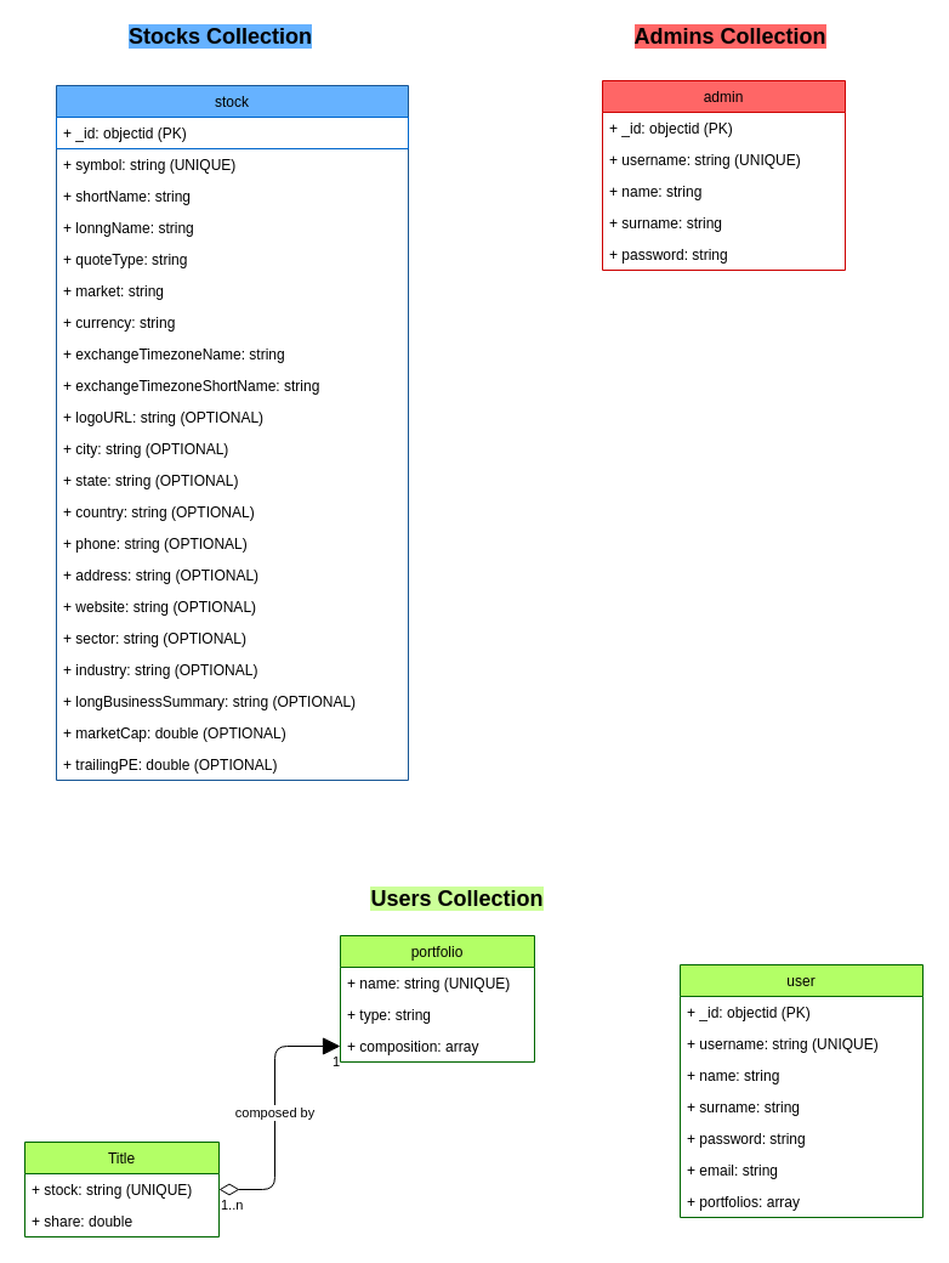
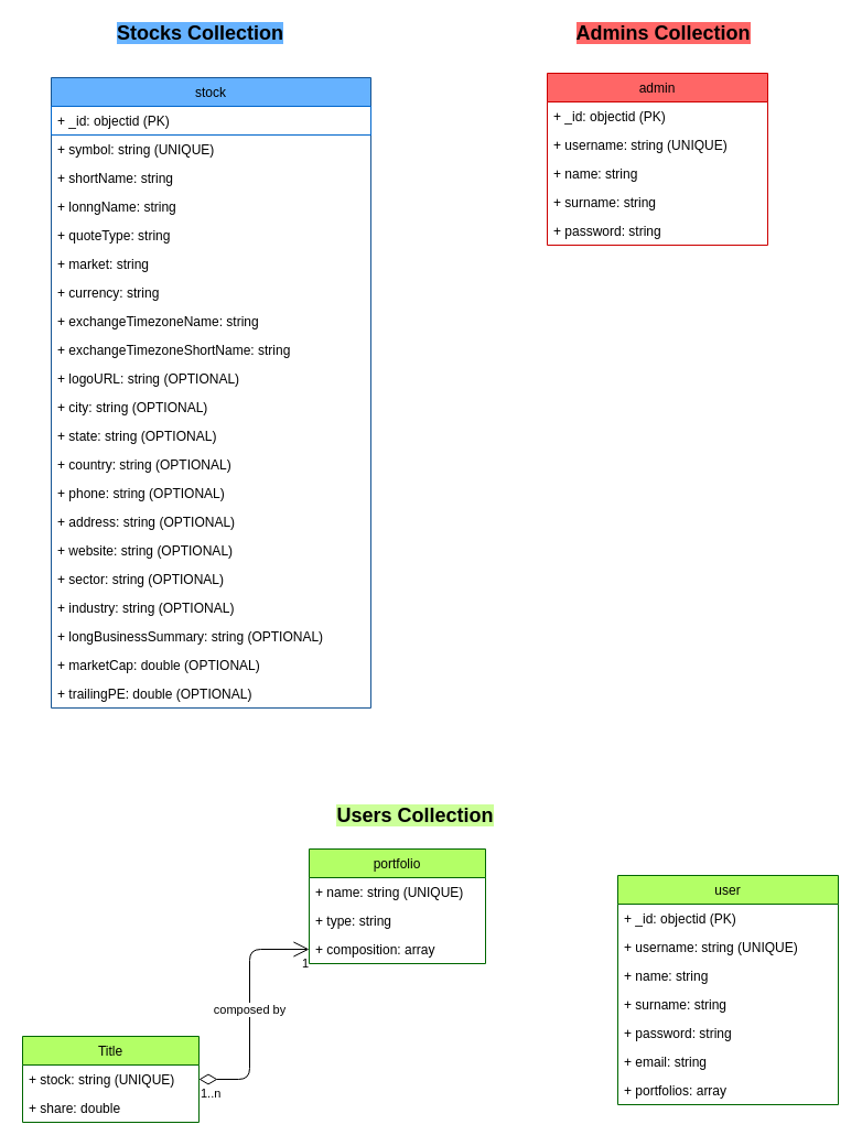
  <mxCell id="0" />
  <mxCell id="1" parent="0" />
- <mxCell id="2" value="composed by" style="endArrow=block;html=1;endSize=12;startArrow=diamondThin;startSize=14;startFill=0;edgeStyle=orthogonalEdgeStyle;entryX=0;entryY=0.5;entryDx=0;entryDy=0;exitX=1;exitY=0.5;exitDx=0;exitDy=0;" edge="1" parent="1" source="49" target="47"><mxGeometry relative="1" as="geometry"><mxPoint x="380" y="830" as="sourcePoint" /><mxPoint x="540" y="830" as="targetPoint" /><Array as="points"><mxPoint x="226" y="979" /><mxPoint x="226" y="861" /></Array></mxGeometry></mxCell>
+ <mxCell id="2" value="composed by" style="endArrow=open;html=1;endSize=12;startArrow=diamondThin;startSize=14;startFill=0;edgeStyle=orthogonalEdgeStyle;entryX=0;entryY=0.5;entryDx=0;entryDy=0;exitX=1;exitY=0.5;exitDx=0;exitDy=0;" edge="1" parent="1" source="49" target="47"><mxGeometry relative="1" as="geometry"><mxPoint x="380" y="830" as="sourcePoint" /><mxPoint x="540" y="830" as="targetPoint" /><Array as="points"><mxPoint x="226" y="979" /><mxPoint x="226" y="861" /></Array></mxGeometry></mxCell>
  <mxCell id="3" value="1..n" style="edgeLabel;resizable=0;html=1;align=left;verticalAlign=top;" connectable="0" vertex="1" parent="2"><mxGeometry x="-1" relative="1" as="geometry" /></mxCell>
  <mxCell id="4" value="1" style="edgeLabel;resizable=0;html=1;align=right;verticalAlign=top;" connectable="0" vertex="1" parent="2"><mxGeometry x="1" relative="1" as="geometry" /></mxCell>
  <mxCell id="5" value="stock" style="swimlane;fontStyle=0;childLayout=stackLayout;horizontal=1;startSize=26;fillColor=#66B2FF;horizontalStack=0;resizeParent=1;resizeParentMax=0;resizeLast=0;collapsible=1;marginBottom=0;shadow=0;strokeColor=#165594;" vertex="1" parent="1"><mxGeometry x="46" y="70" width="290" height="572" as="geometry" /></mxCell>
  <mxCell id="6" value="+ _id: objectid (PK)" style="text;strokeColor=#0066CC;fillColor=none;align=left;verticalAlign=top;spacingLeft=4;spacingRight=4;overflow=hidden;rotatable=0;points=[[0,0.5],[1,0.5]];portConstraint=eastwest;" vertex="1" parent="5"><mxGeometry y="26" width="290" height="26" as="geometry" /></mxCell>
  <mxCell id="7" value="+ symbol: string (UNIQUE)" style="text;strokeColor=none;fillColor=none;align=left;verticalAlign=top;spacingLeft=4;spacingRight=4;overflow=hidden;rotatable=0;points=[[0,0.5],[1,0.5]];portConstraint=eastwest;" vertex="1" parent="5"><mxGeometry y="52" width="290" height="26" as="geometry" /></mxCell>
  <mxCell id="8" value="+ shortName: string" style="text;strokeColor=none;fillColor=none;align=left;verticalAlign=top;spacingLeft=4;spacingRight=4;overflow=hidden;rotatable=0;points=[[0,0.5],[1,0.5]];portConstraint=eastwest;" vertex="1" parent="5"><mxGeometry y="78" width="290" height="26" as="geometry" /></mxCell>
  <mxCell id="9" value="+ lonngName: string" style="text;strokeColor=none;fillColor=none;align=left;verticalAlign=top;spacingLeft=4;spacingRight=4;overflow=hidden;rotatable=0;points=[[0,0.5],[1,0.5]];portConstraint=eastwest;" vertex="1" parent="5"><mxGeometry y="104" width="290" height="26" as="geometry" /></mxCell>
  <mxCell id="10" value="+ quoteType: string" style="text;strokeColor=none;fillColor=none;align=left;verticalAlign=top;spacingLeft=4;spacingRight=4;overflow=hidden;rotatable=0;points=[[0,0.5],[1,0.5]];portConstraint=eastwest;" vertex="1" parent="5"><mxGeometry y="130" width="290" height="26" as="geometry" /></mxCell>
  <mxCell id="11" value="+ market: string" style="text;strokeColor=none;fillColor=none;align=left;verticalAlign=top;spacingLeft=4;spacingRight=4;overflow=hidden;rotatable=0;points=[[0,0.5],[1,0.5]];portConstraint=eastwest;" vertex="1" parent="5"><mxGeometry y="156" width="290" height="26" as="geometry" /></mxCell>
  <mxCell id="12" value="+ currency: string" style="text;strokeColor=none;fillColor=none;align=left;verticalAlign=top;spacingLeft=4;spacingRight=4;overflow=hidden;rotatable=0;points=[[0,0.5],[1,0.5]];portConstraint=eastwest;" vertex="1" parent="5"><mxGeometry y="182" width="290" height="26" as="geometry" /></mxCell>
  <mxCell id="13" value="+ exchangeTimezoneName: string" style="text;strokeColor=none;fillColor=none;align=left;verticalAlign=top;spacingLeft=4;spacingRight=4;overflow=hidden;rotatable=0;points=[[0,0.5],[1,0.5]];portConstraint=eastwest;" vertex="1" parent="5"><mxGeometry y="208" width="290" height="26" as="geometry" /></mxCell>
  <mxCell id="14" value="+ exchangeTimezoneShortName: string" style="text;strokeColor=none;fillColor=none;align=left;verticalAlign=top;spacingLeft=4;spacingRight=4;overflow=hidden;rotatable=0;points=[[0,0.5],[1,0.5]];portConstraint=eastwest;" vertex="1" parent="5"><mxGeometry y="234" width="290" height="26" as="geometry" /></mxCell>
  <mxCell id="15" value="+ logoURL: string (OPTIONAL)" style="text;strokeColor=none;fillColor=none;align=left;verticalAlign=top;spacingLeft=4;spacingRight=4;overflow=hidden;rotatable=0;points=[[0,0.5],[1,0.5]];portConstraint=eastwest;" vertex="1" parent="5"><mxGeometry y="260" width="290" height="26" as="geometry" /></mxCell>
  <mxCell id="16" value="+ city: string (OPTIONAL)" style="text;strokeColor=none;fillColor=none;align=left;verticalAlign=top;spacingLeft=4;spacingRight=4;overflow=hidden;rotatable=0;points=[[0,0.5],[1,0.5]];portConstraint=eastwest;" vertex="1" parent="5"><mxGeometry y="286" width="290" height="26" as="geometry" /></mxCell>
  <mxCell id="17" value="+ state: string (OPTIONAL)" style="text;strokeColor=none;fillColor=none;align=left;verticalAlign=top;spacingLeft=4;spacingRight=4;overflow=hidden;rotatable=0;points=[[0,0.5],[1,0.5]];portConstraint=eastwest;" vertex="1" parent="5"><mxGeometry y="312" width="290" height="26" as="geometry" /></mxCell>
  <mxCell id="18" value="+ country: string (OPTIONAL)" style="text;strokeColor=none;fillColor=none;align=left;verticalAlign=top;spacingLeft=4;spacingRight=4;overflow=hidden;rotatable=0;points=[[0,0.5],[1,0.5]];portConstraint=eastwest;" vertex="1" parent="5"><mxGeometry y="338" width="290" height="26" as="geometry" /></mxCell>
  <mxCell id="19" value="+ phone: string (OPTIONAL)" style="text;strokeColor=none;fillColor=none;align=left;verticalAlign=top;spacingLeft=4;spacingRight=4;overflow=hidden;rotatable=0;points=[[0,0.5],[1,0.5]];portConstraint=eastwest;" vertex="1" parent="5"><mxGeometry y="364" width="290" height="26" as="geometry" /></mxCell>
  <mxCell id="20" value="+ address: string (OPTIONAL)" style="text;strokeColor=none;fillColor=none;align=left;verticalAlign=top;spacingLeft=4;spacingRight=4;overflow=hidden;rotatable=0;points=[[0,0.5],[1,0.5]];portConstraint=eastwest;" vertex="1" parent="5"><mxGeometry y="390" width="290" height="26" as="geometry" /></mxCell>
  <mxCell id="21" value="+ website: string (OPTIONAL)" style="text;strokeColor=none;fillColor=none;align=left;verticalAlign=top;spacingLeft=4;spacingRight=4;overflow=hidden;rotatable=0;points=[[0,0.5],[1,0.5]];portConstraint=eastwest;" vertex="1" parent="5"><mxGeometry y="416" width="290" height="26" as="geometry" /></mxCell>
  <mxCell id="22" value="+ sector: string (OPTIONAL)" style="text;strokeColor=none;fillColor=none;align=left;verticalAlign=top;spacingLeft=4;spacingRight=4;overflow=hidden;rotatable=0;points=[[0,0.5],[1,0.5]];portConstraint=eastwest;" vertex="1" parent="5"><mxGeometry y="442" width="290" height="26" as="geometry" /></mxCell>
  <mxCell id="23" value="+ industry: string (OPTIONAL)" style="text;strokeColor=none;fillColor=none;align=left;verticalAlign=top;spacingLeft=4;spacingRight=4;overflow=hidden;rotatable=0;points=[[0,0.5],[1,0.5]];portConstraint=eastwest;" vertex="1" parent="5"><mxGeometry y="468" width="290" height="26" as="geometry" /></mxCell>
  <mxCell id="24" value="+ longBusinessSummary: string (OPTIONAL)" style="text;strokeColor=none;fillColor=none;align=left;verticalAlign=top;spacingLeft=4;spacingRight=4;overflow=hidden;rotatable=0;points=[[0,0.5],[1,0.5]];portConstraint=eastwest;" vertex="1" parent="5"><mxGeometry y="494" width="290" height="26" as="geometry" /></mxCell>
  <mxCell id="25" value="+ marketCap: double (OPTIONAL)" style="text;strokeColor=none;fillColor=none;align=left;verticalAlign=top;spacingLeft=4;spacingRight=4;overflow=hidden;rotatable=0;points=[[0,0.5],[1,0.5]];portConstraint=eastwest;" vertex="1" parent="5"><mxGeometry y="520" width="290" height="26" as="geometry" /></mxCell>
  <mxCell id="26" value="+ trailingPE: double (OPTIONAL)" style="text;strokeColor=none;fillColor=none;align=left;verticalAlign=top;spacingLeft=4;spacingRight=4;overflow=hidden;rotatable=0;points=[[0,0.5],[1,0.5]];portConstraint=eastwest;" vertex="1" parent="5"><mxGeometry y="546" width="290" height="26" as="geometry" /></mxCell>
  <mxCell id="27" value="admin" style="swimlane;fontStyle=0;childLayout=stackLayout;horizontal=1;startSize=26;fillColor=#FF6666;horizontalStack=0;resizeParent=1;resizeParentMax=0;resizeLast=0;collapsible=1;marginBottom=0;strokeColor=#CC0000;" vertex="1" parent="1"><mxGeometry x="496" y="66" width="200" height="156" as="geometry" /></mxCell>
  <mxCell id="28" value="+ _id: objectid (PK)" style="text;strokeColor=none;fillColor=none;align=left;verticalAlign=top;spacingLeft=4;spacingRight=4;overflow=hidden;rotatable=0;points=[[0,0.5],[1,0.5]];portConstraint=eastwest;" vertex="1" parent="27"><mxGeometry y="26" width="200" height="26" as="geometry" /></mxCell>
  <mxCell id="29" value="+ username: string (UNIQUE)" style="text;strokeColor=none;fillColor=none;align=left;verticalAlign=top;spacingLeft=4;spacingRight=4;overflow=hidden;rotatable=0;points=[[0,0.5],[1,0.5]];portConstraint=eastwest;" vertex="1" parent="27"><mxGeometry y="52" width="200" height="26" as="geometry" /></mxCell>
  <mxCell id="30" value="+ name: string" style="text;strokeColor=none;fillColor=none;align=left;verticalAlign=top;spacingLeft=4;spacingRight=4;overflow=hidden;rotatable=0;points=[[0,0.5],[1,0.5]];portConstraint=eastwest;" vertex="1" parent="27"><mxGeometry y="78" width="200" height="26" as="geometry" /></mxCell>
  <mxCell id="31" value="+ surname: string" style="text;strokeColor=none;fillColor=none;align=left;verticalAlign=top;spacingLeft=4;spacingRight=4;overflow=hidden;rotatable=0;points=[[0,0.5],[1,0.5]];portConstraint=eastwest;" vertex="1" parent="27"><mxGeometry y="104" width="200" height="26" as="geometry" /></mxCell>
  <mxCell id="32" value="+ password: string" style="text;strokeColor=none;fillColor=none;align=left;verticalAlign=top;spacingLeft=4;spacingRight=4;overflow=hidden;rotatable=0;points=[[0,0.5],[1,0.5]];portConstraint=eastwest;" vertex="1" parent="27"><mxGeometry y="130" width="200" height="26" as="geometry" /></mxCell>
  <mxCell id="33" value="&lt;font style=&quot;font-size: 18px&quot;&gt;&lt;b style=&quot;background-color: rgb(102 , 178 , 255)&quot;&gt;Stocks Collection&lt;/b&gt;&lt;/font&gt;" style="text;html=1;align=center;verticalAlign=middle;resizable=0;points=[];autosize=1;" vertex="1" parent="1"><mxGeometry x="96" y="20" width="170" height="20" as="geometry" /></mxCell>
  <mxCell id="34" value="&lt;font style=&quot;font-size: 18px&quot;&gt;&lt;b style=&quot;background-color: rgb(204 , 255 , 153)&quot;&gt;Users Collection&lt;/b&gt;&lt;/font&gt;" style="text;html=1;align=center;verticalAlign=middle;resizable=0;points=[];autosize=1;strokeColor=#FFFFFF;" vertex="1" parent="1"><mxGeometry x="296" y="730" width="160" height="20" as="geometry" /></mxCell>
  <mxCell id="35" value="&lt;b&gt;&lt;font style=&quot;font-size: 18px ; background-color: rgb(255 , 102 , 102)&quot;&gt;Admins Collection&lt;/font&gt;&lt;/b&gt;" style="text;html=1;align=center;verticalAlign=middle;resizable=0;points=[];autosize=1;" vertex="1" parent="1"><mxGeometry x="516" y="20" width="170" height="20" as="geometry" /></mxCell>
  <mxCell id="36" value="user" style="swimlane;fontStyle=0;childLayout=stackLayout;horizontal=1;startSize=26;fillColor=#B3FF66;horizontalStack=0;resizeParent=1;resizeParentMax=0;resizeLast=0;collapsible=1;marginBottom=0;strokeColor=#006600;" vertex="1" parent="1"><mxGeometry x="560" y="794" width="200" height="208" as="geometry" /></mxCell>
  <mxCell id="37" value="+ _id: objectid (PK)" style="text;strokeColor=none;fillColor=none;align=left;verticalAlign=top;spacingLeft=4;spacingRight=4;overflow=hidden;rotatable=0;points=[[0,0.5],[1,0.5]];portConstraint=eastwest;" vertex="1" parent="36"><mxGeometry y="26" width="200" height="26" as="geometry" /></mxCell>
  <mxCell id="38" value="+ username: string (UNIQUE)" style="text;strokeColor=none;fillColor=none;align=left;verticalAlign=top;spacingLeft=4;spacingRight=4;overflow=hidden;rotatable=0;points=[[0,0.5],[1,0.5]];portConstraint=eastwest;" vertex="1" parent="36"><mxGeometry y="52" width="200" height="26" as="geometry" /></mxCell>
  <mxCell id="39" value="+ name: string" style="text;strokeColor=none;fillColor=none;align=left;verticalAlign=top;spacingLeft=4;spacingRight=4;overflow=hidden;rotatable=0;points=[[0,0.5],[1,0.5]];portConstraint=eastwest;" vertex="1" parent="36"><mxGeometry y="78" width="200" height="26" as="geometry" /></mxCell>
  <mxCell id="40" value="+ surname: string" style="text;strokeColor=none;fillColor=none;align=left;verticalAlign=top;spacingLeft=4;spacingRight=4;overflow=hidden;rotatable=0;points=[[0,0.5],[1,0.5]];portConstraint=eastwest;" vertex="1" parent="36"><mxGeometry y="104" width="200" height="26" as="geometry" /></mxCell>
  <mxCell id="41" value="+ password: string" style="text;strokeColor=none;fillColor=none;align=left;verticalAlign=top;spacingLeft=4;spacingRight=4;overflow=hidden;rotatable=0;points=[[0,0.5],[1,0.5]];portConstraint=eastwest;" vertex="1" parent="36"><mxGeometry y="130" width="200" height="26" as="geometry" /></mxCell>
  <mxCell id="42" value="+ email: string" style="text;strokeColor=none;fillColor=none;align=left;verticalAlign=top;spacingLeft=4;spacingRight=4;overflow=hidden;rotatable=0;points=[[0,0.5],[1,0.5]];portConstraint=eastwest;" vertex="1" parent="36"><mxGeometry y="156" width="200" height="26" as="geometry" /></mxCell>
  <mxCell id="43" value="+ portfolios: array" style="text;strokeColor=none;fillColor=none;align=left;verticalAlign=top;spacingLeft=4;spacingRight=4;overflow=hidden;rotatable=0;points=[[0,0.5],[1,0.5]];portConstraint=eastwest;" vertex="1" parent="36"><mxGeometry y="182" width="200" height="26" as="geometry" /></mxCell>
  <mxCell id="44" value="portfolio" style="swimlane;fontStyle=0;childLayout=stackLayout;horizontal=1;startSize=26;fillColor=#B3FF66;horizontalStack=0;resizeParent=1;resizeParentMax=0;resizeLast=0;collapsible=1;marginBottom=0;strokeColor=#006600;" vertex="1" parent="1"><mxGeometry x="280" y="770" width="160" height="104" as="geometry" /></mxCell>
  <mxCell id="45" value="+ name: string (UNIQUE)" style="text;strokeColor=none;fillColor=none;align=left;verticalAlign=top;spacingLeft=4;spacingRight=4;overflow=hidden;rotatable=0;points=[[0,0.5],[1,0.5]];portConstraint=eastwest;" vertex="1" parent="44"><mxGeometry y="26" width="160" height="26" as="geometry" /></mxCell>
  <mxCell id="46" value="+ type: string" style="text;strokeColor=none;fillColor=none;align=left;verticalAlign=top;spacingLeft=4;spacingRight=4;overflow=hidden;rotatable=0;points=[[0,0.5],[1,0.5]];portConstraint=eastwest;" vertex="1" parent="44"><mxGeometry y="52" width="160" height="26" as="geometry" /></mxCell>
  <mxCell id="47" value="+ composition: array" style="text;strokeColor=none;fillColor=none;align=left;verticalAlign=top;spacingLeft=4;spacingRight=4;overflow=hidden;rotatable=0;points=[[0,0.5],[1,0.5]];portConstraint=eastwest;" vertex="1" parent="44"><mxGeometry y="78" width="160" height="26" as="geometry" /></mxCell>
  <mxCell id="48" value="Title" style="swimlane;fontStyle=0;childLayout=stackLayout;horizontal=1;startSize=26;fillColor=#B3FF66;horizontalStack=0;resizeParent=1;resizeParentMax=0;resizeLast=0;collapsible=1;marginBottom=0;strokeColor=#006600;" vertex="1" parent="1"><mxGeometry x="20" y="940" width="160" height="78" as="geometry" /></mxCell>
  <mxCell id="49" value="+ stock: string (UNIQUE)" style="text;strokeColor=none;fillColor=none;align=left;verticalAlign=top;spacingLeft=4;spacingRight=4;overflow=hidden;rotatable=0;points=[[0,0.5],[1,0.5]];portConstraint=eastwest;" vertex="1" parent="48"><mxGeometry y="26" width="160" height="26" as="geometry" /></mxCell>
  <mxCell id="50" value="+ share: double" style="text;strokeColor=none;fillColor=none;align=left;verticalAlign=top;spacingLeft=4;spacingRight=4;overflow=hidden;rotatable=0;points=[[0,0.5],[1,0.5]];portConstraint=eastwest;" vertex="1" parent="48"><mxGeometry y="52" width="160" height="26" as="geometry" /></mxCell>
